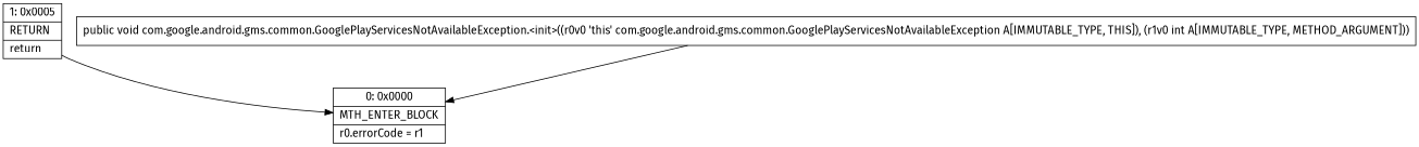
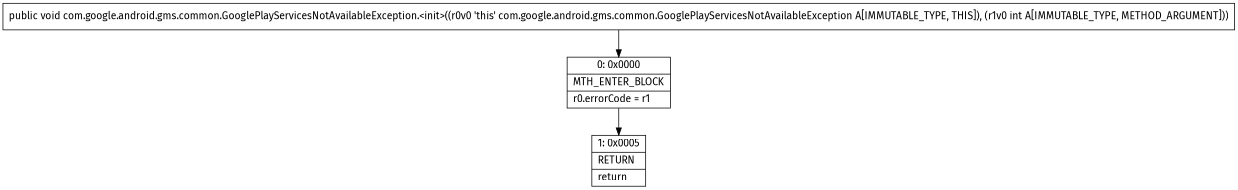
  digraph {
    fontname="Fira Sans"
    node [shape=record fontname="Fira Sans"]
    edge [fontname="Fira Sans"]
    n1 [label="{0\:\ 0x0000|MTH_ENTER_BLOCK\l|r0.errorCode = r1\l}"]
    n2 [label="{1\:\ 0x0005|RETURN\l|return\l}"]
    n3 [label="{public void com.google.android.gms.common.GooglePlayServicesNotAvailableException.\<init\>((r0v0 'this' com.google.android.gms.common.GooglePlayServicesNotAvailableException A[IMMUTABLE_TYPE, THIS]), (r1v0 int A[IMMUTABLE_TYPE, METHOD_ARGUMENT])) }"]
-   n2 -> n1
+   n1 -> n2
    n3 -> n1
  }
